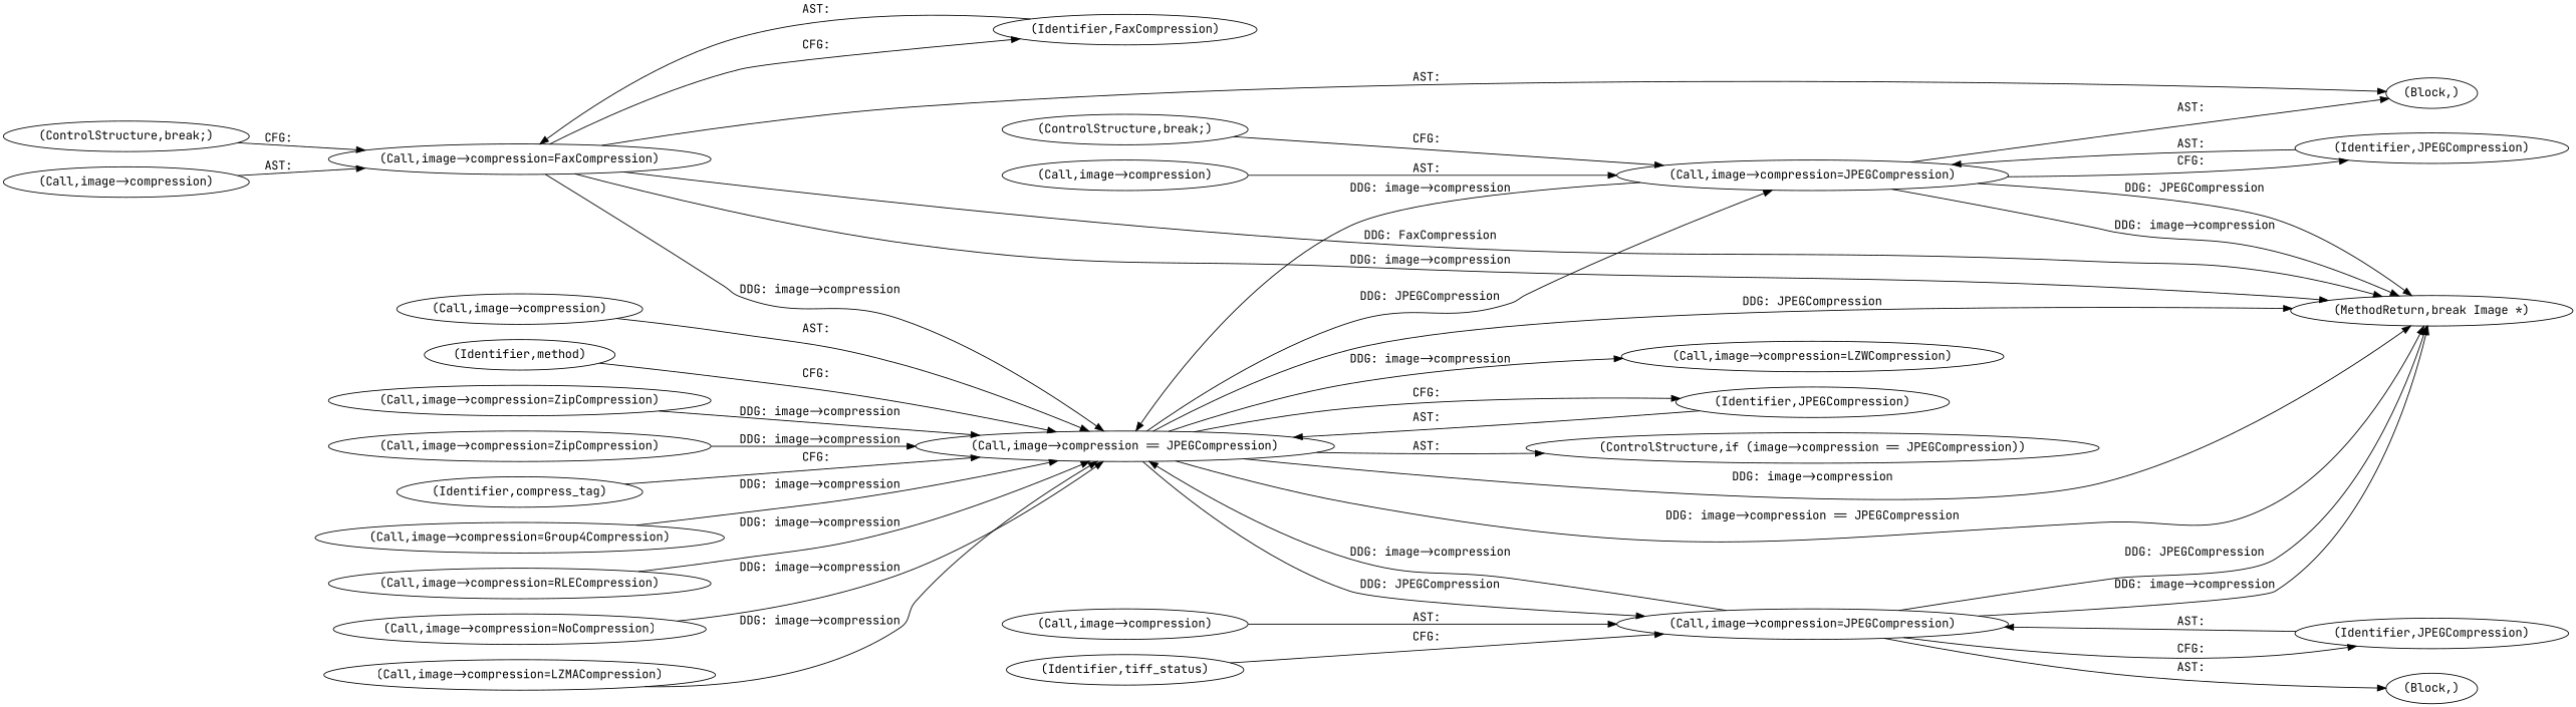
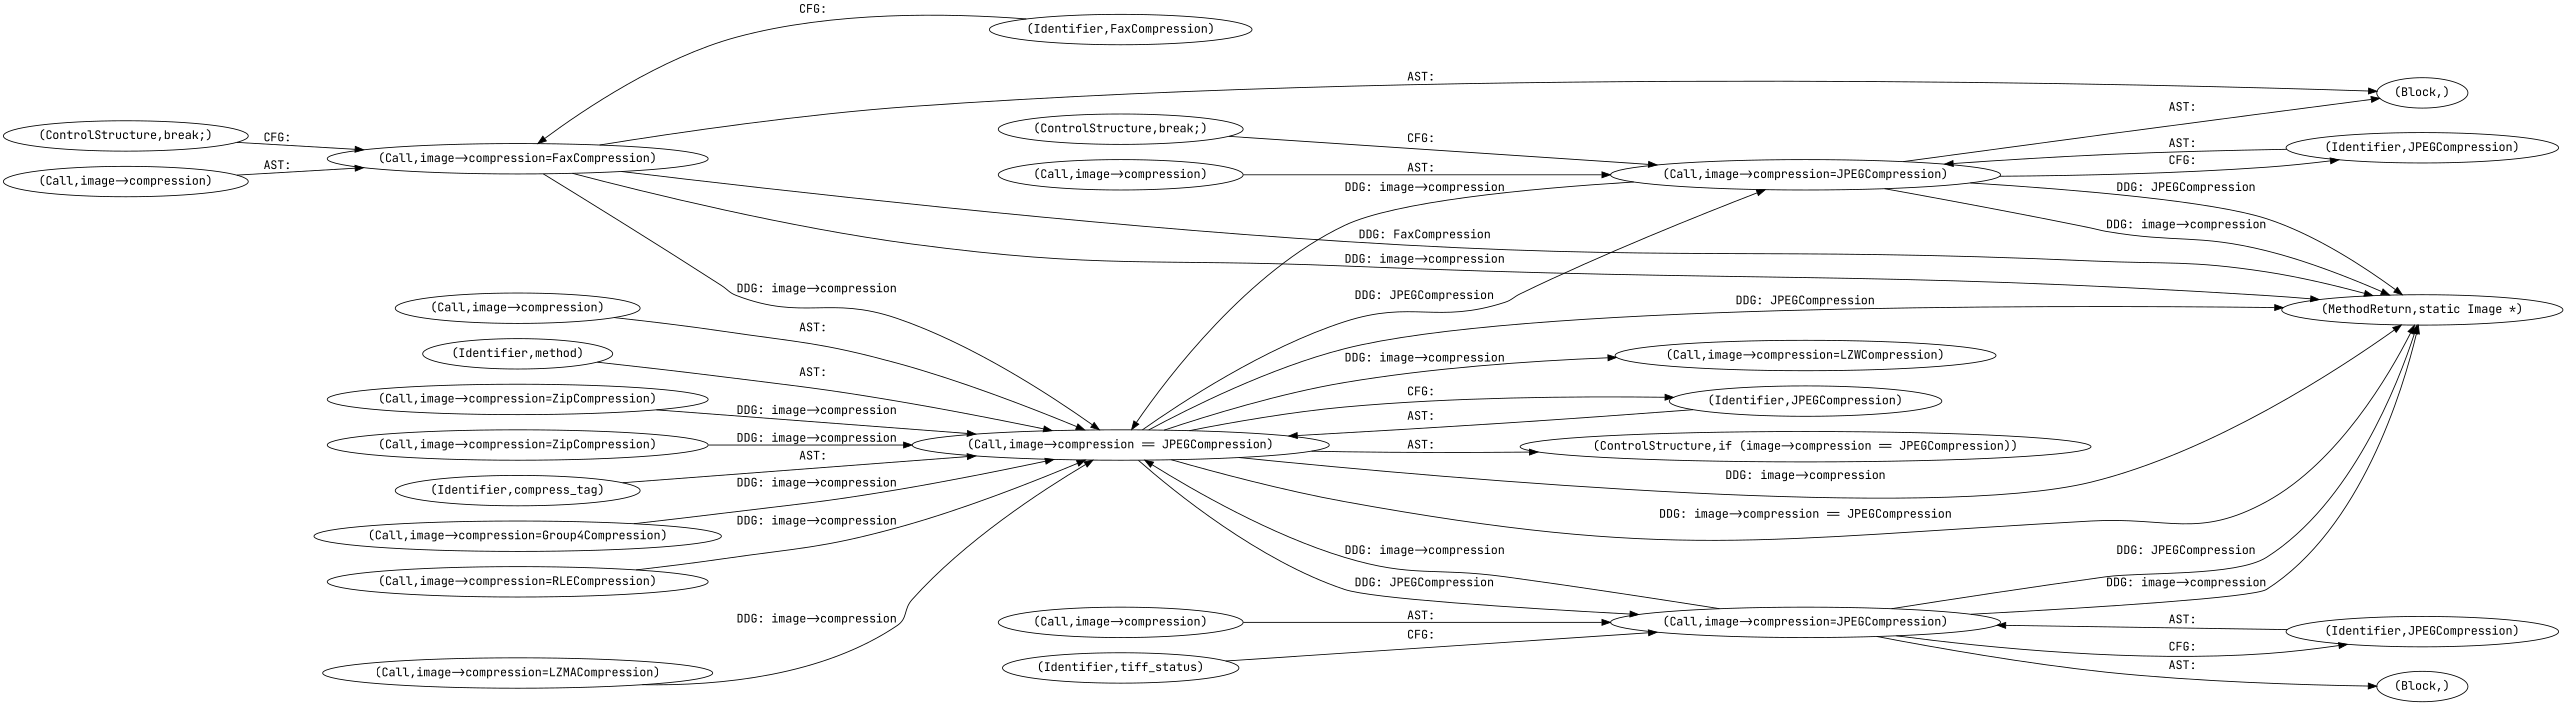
  digraph {
    fontname="JetBrains Mono"
    rankdir=LR
    node [fontname="JetBrains Mono"]
    edge [fontname="JetBrains Mono"]
    n1 [label="(Call,image->compression=FaxCompression)"]
    n2 [label="(Call,image->compression == JPEGCompression)"]
-   n3 [label="(MethodReturn,break Image *)"]
+   n3 [label="(MethodReturn,static Image *)"]
    n4 [label="(Identifier,FaxCompression)"]
    n5 [label="(Block,)"]
    n6 [label="(Call,image->compression=JPEGCompression)"]
    n7 [label="(Call,image->compression=JPEGCompression)"]
    n8 [label="(ControlStructure,if (image->compression == JPEGCompression))"]
    n9 [label="(Identifier,JPEGCompression)"]
    n10 [label="(Call,image->compression=LZWCompression)"]
    n11 [label="(Block,)"]
    n12 [label="(Identifier,JPEGCompression)"]
    n13 [label="(Identifier,JPEGCompression)"]
    n14 [label="(Call,image->compression=ZipCompression)"]
    n15 [label="(Identifier,compress_tag)"]
    n16 [label="(Call,image->compression=Group4Compression)"]
    n17 [label="(ControlStructure,break;)"]
    n18 [label="(Call,image->compression=RLECompression)"]
-   n19 [label="(Call,image->compression=NoCompression)"]
    n20 [label="(Call,image->compression=LZMACompression)"]
    n21 [label="(ControlStructure,break;)"]
    n22 [label="(Call,image->compression)"]
    n23 [label="(Call,image->compression)"]
    n24 [label="(Call,image->compression)"]
    n25 [label="(Call,image->compression)"]
    n26 [label="(Identifier,tiff_status)"]
    n27 [label="(Identifier,method)"]
    n28 [label="(Call,image->compression=ZipCompression)"]
    n1 -> n2 [label="DDG: image->compression"]
    n1 -> n3 [label="DDG: FaxCompression"]
    n1 -> n3 [label="DDG: image->compression"]
-   n1 -> n4 [label="CFG: "]
    n1 -> n5 [label="AST: "]
    n2 -> n3 [label="DDG: image->compression == JPEGCompression"]
    n2 -> n3 [label="DDG: JPEGCompression"]
    n2 -> n3 [label="DDG: image->compression"]
    n2 -> n6 [label="DDG: JPEGCompression"]
    n2 -> n7 [label="DDG: JPEGCompression"]
    n2 -> n8 [label="AST: "]
    n2 -> n9 [label="CFG: "]
    n2 -> n10 [label="DDG: image->compression"]
-   n4 -> n1 [label="AST: "]
+   n4 -> n1 [label="CFG: "]
    n6 -> n2 [label="DDG: image->compression"]
    n6 -> n3 [label="DDG: image->compression"]
    n6 -> n3 [label="DDG: JPEGCompression"]
    n6 -> n11 [label="AST: "]
    n6 -> n12 [label="CFG: "]
    n7 -> n2 [label="DDG: image->compression"]
    n7 -> n3 [label="DDG: image->compression"]
    n7 -> n3 [label="DDG: JPEGCompression"]
    n7 -> n5 [label="AST: "]
    n7 -> n13 [label="CFG: "]
    n9 -> n2 [label="AST: "]
    n12 -> n6 [label="AST: "]
    n13 -> n7 [label="AST: "]
    n14 -> n2 [label="DDG: image->compression"]
-   n15 -> n2 [label="CFG: "]
+   n15 -> n2 [label="AST: "]
    n16 -> n2 [label="DDG: image->compression"]
    n17 -> n1 [label="CFG: "]
    n18 -> n2 [label="DDG: image->compression"]
-   n19 -> n2 [label="DDG: image->compression"]
    n20 -> n2 [label="DDG: image->compression"]
    n21 -> n7 [label="CFG: "]
    n22 -> n6 [label="AST: "]
    n23 -> n1 [label="AST: "]
    n24 -> n7 [label="AST: "]
    n25 -> n2 [label="AST: "]
    n26 -> n6 [label="CFG: "]
-   n27 -> n2 [label="CFG: "]
+   n27 -> n2 [label="AST: "]
    n28 -> n2 [label="DDG: image->compression"]
  }
